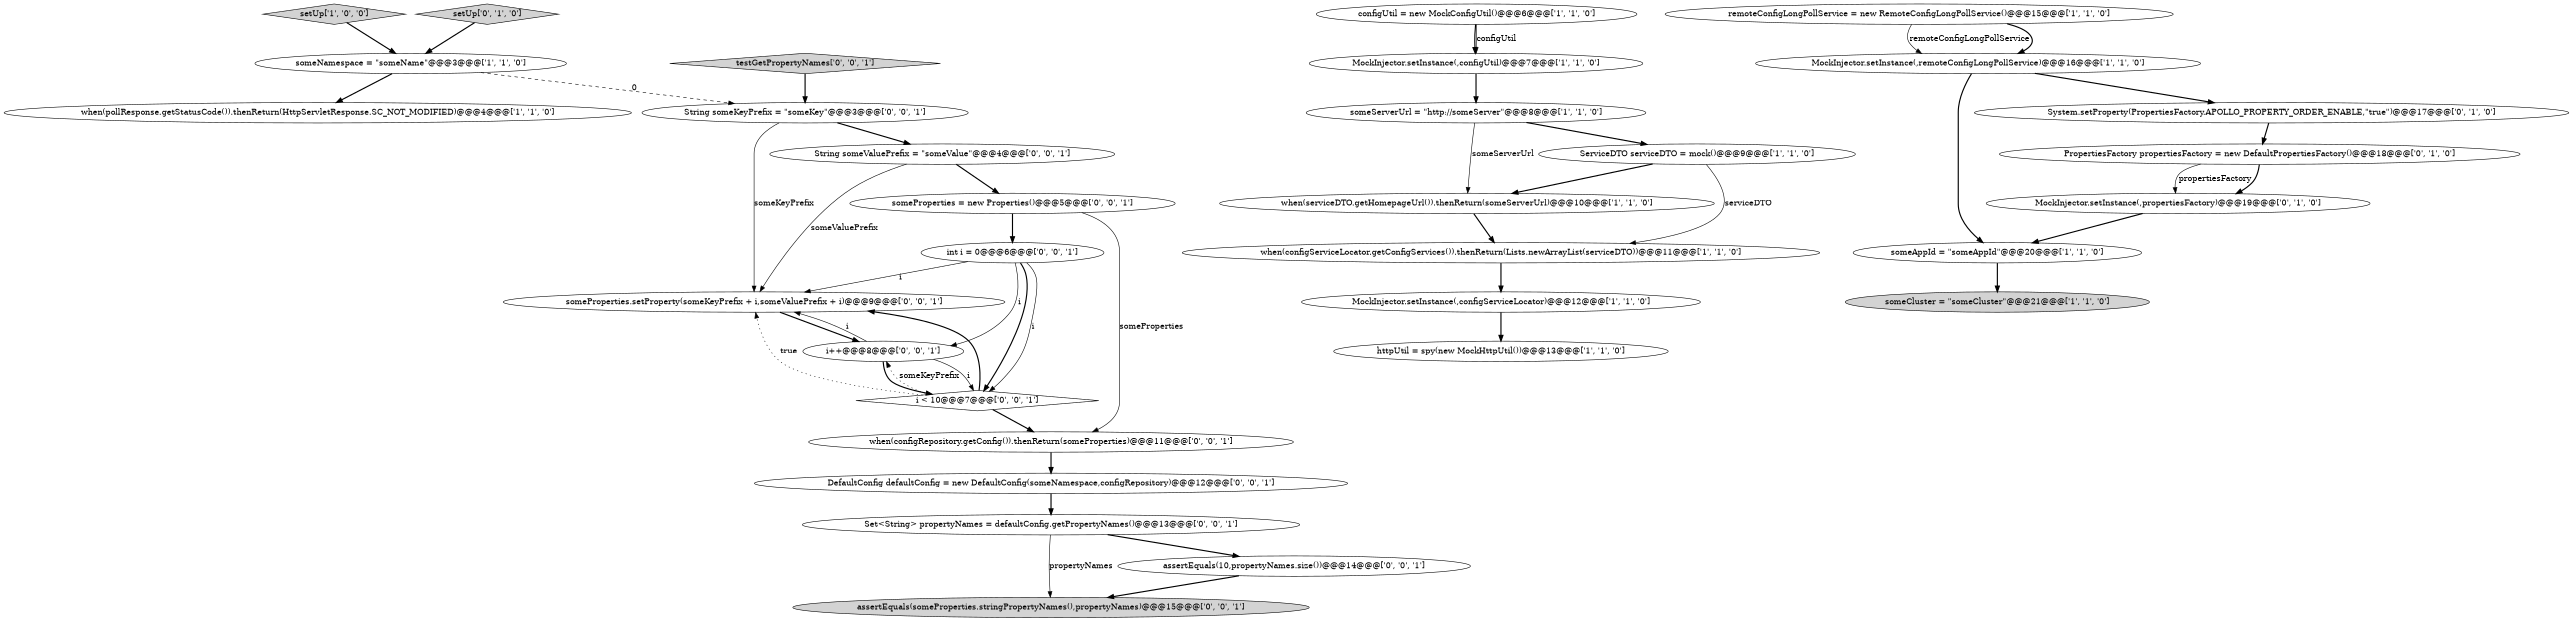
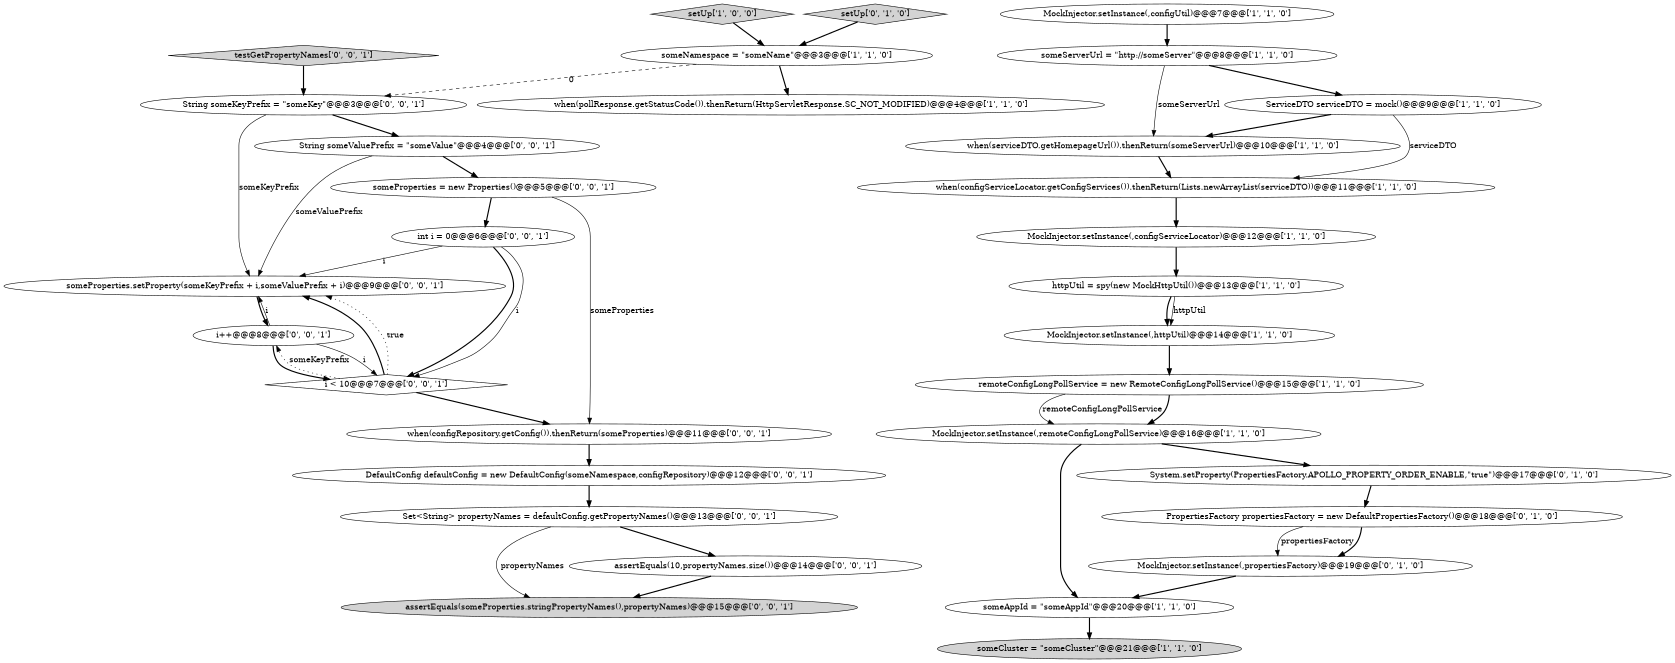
  digraph {
    node [fillcolor=white shape=ellipse style=filled]
    edge [style=bold]
    n1 [label="when(pollResponse.getStatusCode()).thenReturn(HttpServletResponse.SC_NOT_MODIFIED)@@@4@@@['1', '1', '0']"]
    n2 [label="Set<String> propertyNames = defaultConfig.getPropertyNames()@@@13@@@['0', '0', '1']"]
    n3 [fillcolor=lightgray label="assertEquals(someProperties.stringPropertyNames(),propertyNames)@@@15@@@['0', '0', '1']"]
    n4 [label="assertEquals(10,propertyNames.size())@@@14@@@['0', '0', '1']"]
-   n5 [label="configUtil = new MockConfigUtil()@@@6@@@['1', '1', '0']"]
    n6 [label="MockInjector.setInstance(,configUtil)@@@7@@@['1', '1', '0']"]
    n7 [label="httpUtil = spy(new MockHttpUtil())@@@13@@@['1', '1', '0']"]
+   n8 [label="MockInjector.setInstance(,httpUtil)@@@14@@@['1', '1', '0']"]
    n9 [label="remoteConfigLongPollService = new RemoteConfigLongPollService()@@@15@@@['1', '1', '0']"]
    n10 [fillcolor=lightgray label="someCluster = \"someCluster\"@@@21@@@['1', '1', '0']"]
    n11 [label="MockInjector.setInstance(,remoteConfigLongPollService)@@@16@@@['1', '1', '0']"]
    n12 [label="someAppId = \"someAppId\"@@@20@@@['1', '1', '0']"]
    n13 [label="System.setProperty(PropertiesFactory.APOLLO_PROPERTY_ORDER_ENABLE,\"true\")@@@17@@@['0', '1', '0']"]
    n14 [label="someNamespace = \"someName\"@@@3@@@['1', '1', '0']"]
    n15 [label="String someKeyPrefix = \"someKey\"@@@3@@@['0', '0', '1']"]
    n16 [label="someProperties.setProperty(someKeyPrefix + i,someValuePrefix + i)@@@9@@@['0', '0', '1']"]
    n17 [label="String someValuePrefix = \"someValue\"@@@4@@@['0', '0', '1']"]
    n18 [fillcolor=lightgray label="setUp['1', '0', '0']" shape=diamond]
    n19 [label="when(serviceDTO.getHomepageUrl()).thenReturn(someServerUrl)@@@10@@@['1', '1', '0']"]
    n20 [label="when(configServiceLocator.getConfigServices()).thenReturn(Lists.newArrayList(serviceDTO))@@@11@@@['1', '1', '0']"]
    n21 [label="MockInjector.setInstance(,configServiceLocator)@@@12@@@['1', '1', '0']"]
    n22 [label="int i = 0@@@6@@@['0', '0', '1']"]
    n23 [label="i < 10@@@7@@@['0', '0', '1']" shape=diamond]
    n24 [label="i++@@@8@@@['0', '0', '1']"]
    n25 [label="when(configRepository.getConfig()).thenReturn(someProperties)@@@11@@@['0', '0', '1']"]
    n26 [label="PropertiesFactory propertiesFactory = new DefaultPropertiesFactory()@@@18@@@['0', '1', '0']"]
    n27 [label="someProperties = new Properties()@@@5@@@['0', '0', '1']"]
    n28 [fillcolor=lightgray label="testGetPropertyNames['0', '0', '1']" shape=diamond]
    n29 [label="someServerUrl = \"http://someServer\"@@@8@@@['1', '1', '0']"]
    n30 [label="ServiceDTO serviceDTO = mock()@@@9@@@['1', '1', '0']"]
    n31 [label="DefaultConfig defaultConfig = new DefaultConfig(someNamespace,configRepository)@@@12@@@['0', '0', '1']"]
    n32 [fillcolor=lightgray label="setUp['0', '1', '0']" shape=diamond]
    n33 [label="MockInjector.setInstance(,propertiesFactory)@@@19@@@['0', '1', '0']"]
    n2 -> n3 [label=propertyNames style=solid]
    n2 -> n4
    n4 -> n3
-   n5 -> n6
-   n5 -> n6 [label=configUtil style=solid]
    n6 -> n29
+   n7 -> n8
+   n7 -> n8 [label=httpUtil style=solid]
+   n8 -> n9
    n9 -> n11 [label=remoteConfigLongPollService style=solid]
    n9 -> n11
    n11 -> n12
    n11 -> n13
    n12 -> n10
    n13 -> n26
    n14 -> n1
    n14 -> n15 [label=0 style=dashed]
    n15 -> n16 [label=someKeyPrefix style=solid]
    n15 -> n17
    n16 -> n24
    n17 -> n16 [label=someValuePrefix style=solid]
    n17 -> n27
    n18 -> n14
    n19 -> n20
    n20 -> n21
    n21 -> n7
    n22 -> n16 [label=i style=solid]
    n22 -> n23
    n22 -> n23 [label=i style=solid]
-   n22 -> n24 [label=i style=solid]
    n23 -> n16
    n23 -> n16 [label=true style=dotted]
    n23 -> n24 [label=someKeyPrefix style=dotted]
    n23 -> n25
    n24 -> n16 [label=i style=solid]
    n24 -> n23
    n24 -> n23 [label=i style=solid]
    n25 -> n31
    n26 -> n33 [label=propertiesFactory style=solid]
    n26 -> n33
    n27 -> n22
    n27 -> n25 [label=someProperties style=solid]
    n28 -> n15
    n29 -> n19 [label=someServerUrl style=solid]
    n29 -> n30
    n30 -> n19
    n30 -> n20 [label=serviceDTO style=solid]
    n31 -> n2
    n32 -> n14
    n33 -> n12
  }
